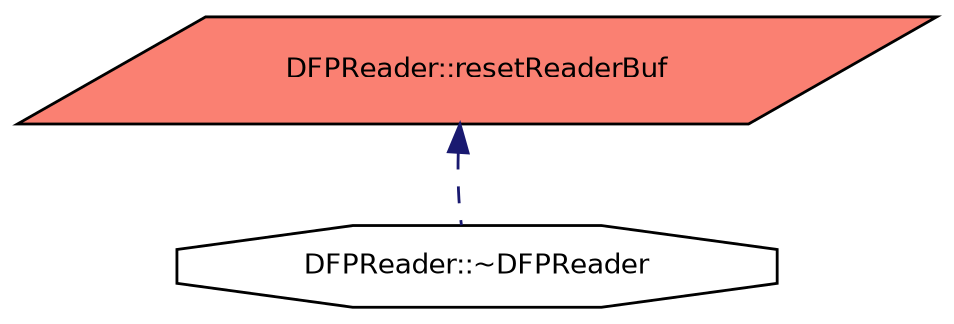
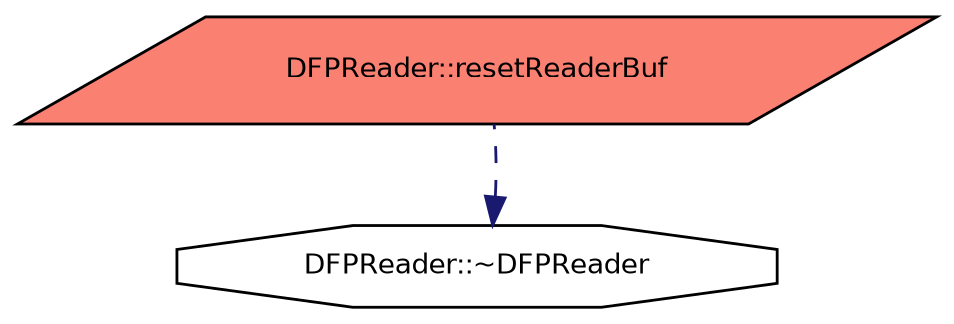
  digraph {
    rankdir=TB
    node [color=black fontname=Helvetica fontsize=10 style=filled]
    n1 [fillcolor=salmon fontcolor=black height=0.2 label="DFPReader::resetReaderBuf" shape=parallelogram width=0.4]
    n2 [fillcolor=white height=0.2 label="DFPReader::~DFPReader" shape=octagon width=0.4]
-   n1 -> n2 [color=midnightblue dir=back fontname=Helvetica fontsize=10 labelfontname=Helvetica labelfontsize=10 style=dashed]
+   n2 -> n1 [color=midnightblue dir=back fontname=Helvetica fontsize=10 labelfontname=Helvetica labelfontsize=10 style=dashed]
  }
